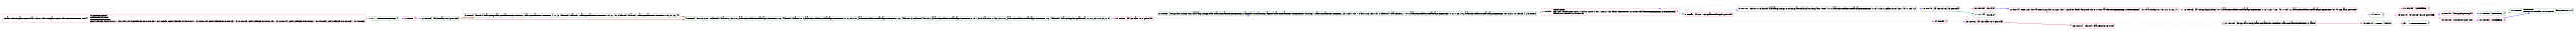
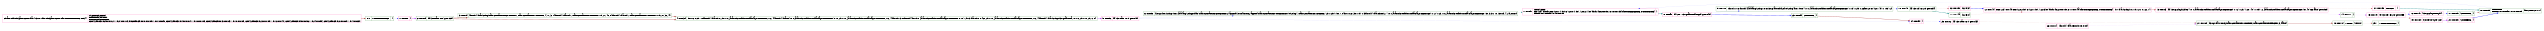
  digraph {
    rankdir=LR
    node [color=deeppink shape=record]
    edge [color=brown style=dotted]
-   n1 [color=darkgreen label="{0\:\ ?|MTH_ENTER_BLOCK\l|l}"]
+   n1 [color=darkgreen label="{0\:\ ?|MTH_NOT_BLOCK\l|l}"]
    n2 [label="{1\:\ 0x0000|l}"]
    n3 [color=darkgreen label="{2\:\ 0x000d|lif (r30.state != 0) goto L35l}"]
    n4 [color=darkgreen label="{3\:\ 0x000f|ldm.Ui.i().drawString(main.Constants_H.GAME_TXT_7, main.Constants_H.WIDTH_H_, 4, 17, 3, 1)ldm.Ui.i().drawUi(7, main.Constants_H.WIDTH_H_ \- 75, 27, 40, 0)ldm.Ui.i().drawUi(7, main.Constants_H.WIDTH_H_ + 75, 27, 36, 4)l}"]
    n5 [color=darkgreen label="{4\:\ 0x003d|lint r12 = 29 * 10ldm.Ui.i().drawK(10, 25 + 10, javax.microedition.media.Player.REALIZED, r12, 4)ldm.Ui.i().drawK((10 + javax.microedition.media.Player.REALIZED) + 10, 25 + 10, javax.microedition.media.Player.REALIZED, r12, 4)ldm.Ui r13 = dm.Ui.i()lint r5 = (javax.microedition.media.Player.REALIZED + 10) * 2lr13.drawK(10 + 420, 25 + 10, javax.microedition.media.Player.REALIZED, r12, 4)ldm.Ui.i().drawStringY(r30.gr.about_a, 10 + 6, 25 + 10, 29, 0, 0)l}"]
    n6 [label="{5\:\ 0x0096|lif (r30.state != 0) goto L40l}"]
    n7 [color=darkgreen label="{6\:\ 0x0098|lr30.gr.showStringM(new java.lang.StringBuilder(main.Constants_H.GAME_TXT_12).append(r30.sell_money).append(main.Constants_H.MONEY_TXT_0).toString(), main.Constants_H.WIDTH_H_, (25 + 290) \- 50, 7, 0)lint r16 = (25 + 75) + 5ldm.Ui.i().drawListKY(2, ((10 + javax.microedition.media.Player.REALIZED) + 12) + 25, r16, javax.microedition.media.Player.REALIZED \- 50, 3, 30, 10, r30.sel, 4, 2)lr28 = 0l}"]
    n8 [label="{24\:\ 0x00fd|l}"]
    n9 [label="{7\:\ 0x00f0|LOOP_START\lPHI: r28l  0x00f0: PHI (r28v1 'i' int) = (r28v0 'i' int), (r28v2 'i' int) binds: [B:6:0x0098, B:18:0x0185] A[DONT_GENERATE, DONT_INLINE]\lLOOP:0: B:7:0x00f0\-\>B:18:0x0185\l|l}"]
    n10 [label="{25\:\ 0x0102|lif (r30.state != 0) goto L43l}"]
    n11 [label="{8\:\ 0x00fb|lif (r28 \< r30.gr.about_b.length) goto L45l}"]
    n12 [color=darkgreen label="{9\:\ 0x011e|ldm.Ui r17 = dm.Ui.i()ljava.lang.String r18 = r30.gr.about_b[r28].toString()lint r19 = (((10 + javax.microedition.media.Player.REALIZED) + 15) + 25) + 26lint r20 = ((r28 * 40) + 105) \- 2l}"]
-   n14 [color=darkgreen label="{10\:\ 0x0148|lif (r30.sel != r48) goto L54l}"]
+   n13 [color=darkgreen label="{23\:\ 0x00fd|SYNTHETIC\l|l}"]
+   n14 [color=darkgreen label="{10\:\ 0x0148|lif (r30.sel != r28) goto L54l}"]
    n15 [color=darkgreen label="{11\:\ 0x014a|lr22 = 0l}"]
    n16 [label="{22\:\ 0x0189|lr22 = 3l}"]
    n17 [label="{12\:\ 0x014d|PHI: r22l  0x014d: PHI (r22v2 int) = (r22v1 int), (r22v3 int) binds: [B:22:0x0189, B:11:0x014a] A[DONT_GENERATE, DONT_INLINE]\l|lr17.drawString(r18, r19, r20, 0, r22, 1)l}"]
    n18 [label="{13\:\ 0x016f|lif (r30.gr.pkey.isSelect(((10 + javax.microedition.media.Player.REALIZED) + 12) + 25, ((r28 * 40) + 105) \- 2, javax.microedition.media.Player.REALIZED \- 50, 40) == false) goto L58l}"]
    n19 [color=darkgreen label="{14\:\ 0x0171|l}"]
-   n20 [label="{21\:\ 0x0185|SYNTHETIC\l|l}"]
+   n20 [label="{21\:\ 0x0185|HEIGHT\l|l}"]
    n21 [label="{15\:\ 0x0179|lif (r30.sel != r28) goto L55l}"]
    n22 [color=darkgreen label="{18\:\ 0x0185|LOOP_END\lLOOP:0: B:7:0x00f0\-\>B:18:0x0185\l|lint r28 = r28 + 1l}"]
    n23 [label="{16\:\ 0x017b|lr30.gr.pkey.setKey5()l}"]
    n24 [label="{19\:\ 0x018d|lr30.sel = (byte) r28l}"]
    n25 [color=darkgreen label="{17\:\ 0x0185|SYNTHETIC\l|l}"]
    n26 [label="{20\:\ 0x0185|SYNTHETIC\l|l}"]
    n27 [label="{26\:\ 0x0104|ldm.Ui.i().drawYesNo(true, true)l}"]
    n28 [color=darkgreen label="{27\:\ 0x010d|lr30.gr.drawMoney(main.Constants_H.WIDTH_H_, main.Constants_H.HEIGHT_, 3, false)l}"]
    n29 [color=darkgreen label="{28\:\ 0x011d|MONEY\l|lreturnl}"]
    n30 [color=darkgreen label="{29\:\ ?|MTH_EXIT_BLOCK\l|l}"]
    n31 [label="{private void minigame.Guess.draw((r30v0 'this' minigame.Guess A[IMMUTABLE_TYPE, THIS]))  | USE_LINES_HINTS\lTYPE_VARS: EMPTY\lINLINE_NOT_NEEDED\lCROSS_EDGE: B:25:0x0102 \-\> B:27:0x010d, BACK_EDGE: B:18:0x0185 \-\> B:7:0x00f0, CROSS_EDGE: B:19:0x018d \-\> B:18:0x0185, CROSS_EDGE: B:13:0x016f \-\> B:18:0x0185, CROSS_EDGE: B:22:0x0189 \-\> B:12:0x014d, CROSS_EDGE: B:5:0x0096 \-\> B:24:0x00fd, CROSS_EDGE: B:2:0x000d \-\> B:4:0x003d\l}"]
    n1 -> n2 [color=blue]
    n2 -> n3 [color=purple style=bold]
    n3 -> n4 [style=bold]
    n3 -> n5 [style=bold]
    n4 -> n5 [style=bold]
    n5 -> n6 [color=purple style=bold]
    n6 -> n7 [color=blue]
    n6 -> n8 [color=blue]
    n7 -> n9 [color=teal]
    n8 -> n10 [color=blue]
    n9 -> n11 [color=teal style=bold]
-   n10 -> n27 [style=bold]
    n10 -> n28
-   n9 -> n12 [color=blue]
+   n11 -> n12 [color=blue]
+   n11 -> n13 [color=blue style=bold]
    n12 -> n14 [color=blue]
+   n13 -> n8 [style=bold]
    n14 -> n15 [color=teal style=bold]
    n14 -> n16
    n15 -> n17
    n16 -> n17 [color=blue style=bold]
    n17 -> n18 [style=bold]
    n18 -> n19 [color=purple]
    n18 -> n20
    n19 -> n21 [color=purple]
-   n20 -> n22 [color=teal]
+   n20 -> n22 [color=teal style=bold]
    n21 -> n23 [color=blue]
    n21 -> n24
    n22 -> n9 [color=blue]
    n23 -> n25 [color=blue]
    n24 -> n26 [color=purple style=bold]
    n25 -> n22
    n26 -> n22 [color=blue style=bold]
    n27 -> n28 [color=purple]
    n28 -> n29 [style=bold]
    n29 -> n30
    n31 -> n1 [style=bold]
  }
